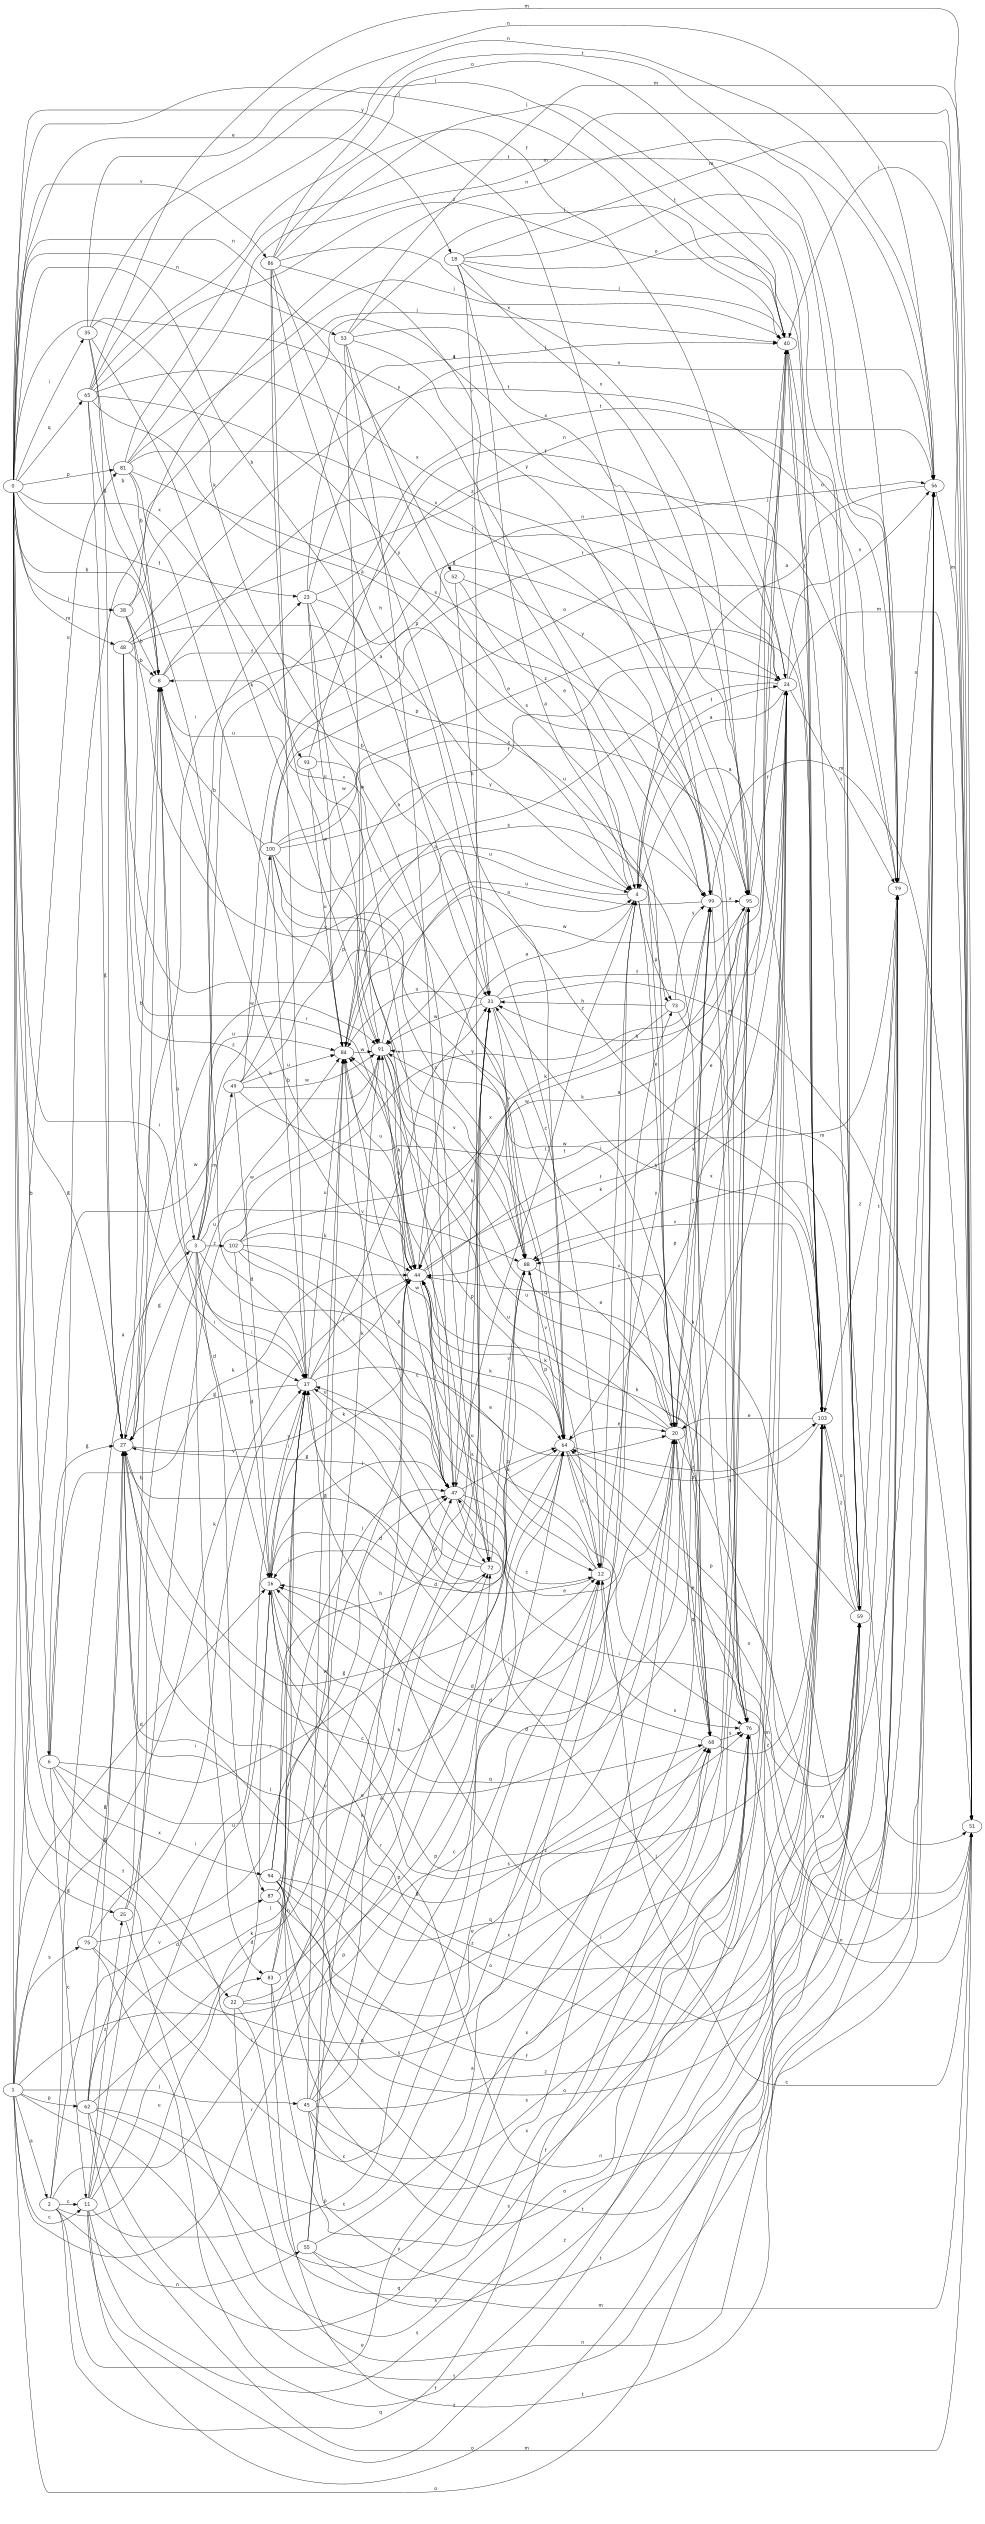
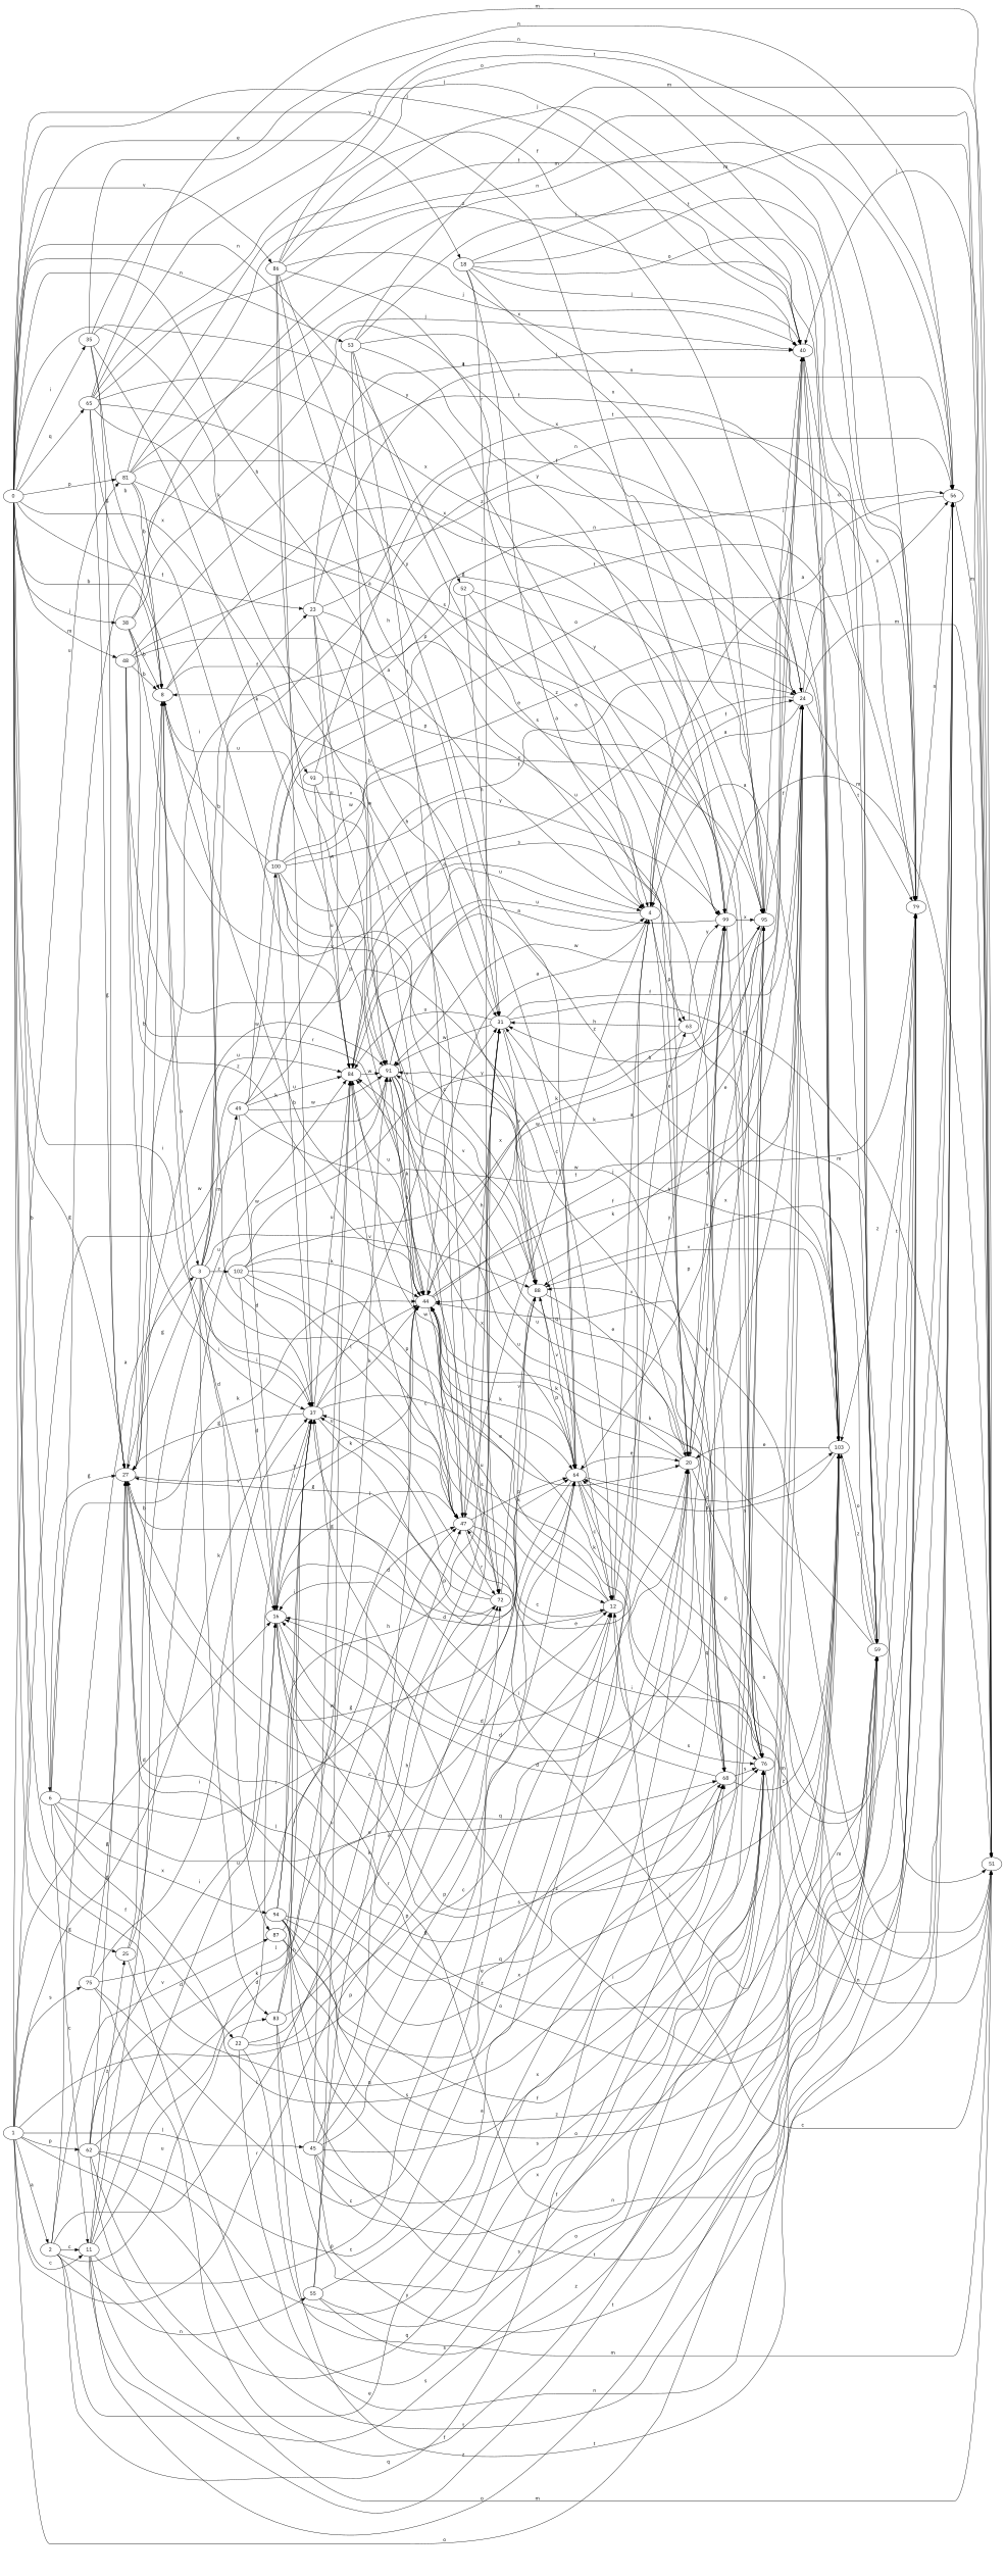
  strict digraph {
    fontname="IBM Plex Sans"
    rankdir=LR
    node [fontname="IBM Plex Sans"]
    edge [fontname="IBM Plex Sans"]
    0
    6
    8
    18
    22
    23
    25
    27
    31
    35
    37
    38
    40
    44
    48
    52
    53
    n18 [label=65]
    68
    81
    86
    93
    99
    11
    72
    20
    76
    94
    16
-   63 [label=73]
+   63
    3
    88
    24
    59
    79
    4
    51
    95
    56
    64
    91
    84
    47
    103
    12
    1
    2
    45
    62
    75
    55
    83
    87
    49
    100
    102
    0 -> 6 [label=b]
    0 -> 8 [label=b]
    0 -> 18 [label=e]
    0 -> 22 [label=f]
    0 -> 23 [label=f]
    0 -> 25 [label=g]
    0 -> 27 [label=g]
    0 -> 31 [label=h]
    0 -> 35 [label=i]
    0 -> 37 [label=i]
    0 -> 38 [label=j]
    0 -> 40 [label=j]
    0 -> 44 [label=k]
    0 -> 48 [label=m]
    0 -> 52 [label=n]
    0 -> 53 [label=n]
    0 -> n18 [label=q]
    0 -> 68 [label=q]
    0 -> 81 [label=p]
    0 -> 86 [label=v]
    0 -> 93 [label=x]
    0 -> 99 [label=y]
    6 -> 27 [label=g]
    6 -> 40 [label=j]
    6 -> 44 [label=k]
    6 -> 11 [label=c]
    6 -> 72 [label=r]
    6 -> 20 [label=e]
    6 -> 76 [label=s]
    6 -> 94 [label=x]
    8 -> 16 [label=d]
    8 -> 63 [label=p]
    8 -> 3 [label=a]
    8 -> 88 [label=v]
    8 -> 24 [label=f]
    18 -> 40 [label=j]
    18 -> 72 [label=r]
    18 -> 59 [label=o]
    18 -> 79 [label=t]
    18 -> 4 [label=a]
    18 -> 51 [label=m]
    18 -> 95 [label=x]
    22 -> 16 [label=d]
    22 -> 88 [label=v]
    22 -> 51 [label=m]
    22 -> 56 [label=n]
    22 -> 64 [label=p]
    23 -> 31 [label=h]
    23 -> 40 [label=j]
    23 -> 76 [label=s]
    23 -> 79 [label=t]
    23 -> 56 [label=n]
    23 -> 91 [label=w]
    23 -> 84 [label=u]
    25 -> 8 [label=b]
    25 -> 76 [label=s]
    25 -> 91 [label=w]
    27 -> 8 [label=b]
    27 -> 59 [label=o]
    27 -> 91 [label=w]
    27 -> 84 [label=u]
    27 -> 47 [label=y]
    27 -> 103 [label=z]
    27 -> 12 [label=c]
    31 -> 88 [label=v]
    31 -> 24 [label=f]
    31 -> 51 [label=m]
    31 -> 91 [label=w]
    31 -> 84 [label=u]
    31 -> 12 [label=c]
    35 -> 8 [label=b]
    35 -> 27 [label=g]
    35 -> 40 [label=j]
    35 -> 44 [label=k]
    35 -> 99 [label=y]
    35 -> 56 [label=n]
    37 -> 27 [label=g]
    37 -> 31 [label=h]
    37 -> 44 [label=k]
    37 -> 20 [label=e]
    37 -> 64 [label=p]
    37 -> 84 [label=u]
    38 -> 8 [label=b]
    38 -> 72 [label=r]
    38 -> 88 [label=v]
    38 -> 24 [label=f]
    38 -> 56 [label=n]
    40 -> 31 [label=h]
    40 -> 44 [label=k]
    40 -> 59 [label=o]
    40 -> 103 [label=z]
    44 -> 8 [label=b]
    44 -> 40 [label=j]
    44 -> 24 [label=f]
    44 -> 4 [label=a]
    44 -> 84 [label=u]
    44 -> 47 [label=l]
    48 -> 8 [label=b]
    48 -> 37 [label=i]
    48 -> 44 [label=k]
    48 -> 79 [label=t]
    48 -> 4 [label=a]
    48 -> 64 [label=p]
    48 -> 103 [label=z]
    52 -> 31 [label=h]
    52 -> 99 [label=y]
    52 -> 20 [label=e]
    53 -> 40 [label=j]
    53 -> 99 [label=y]
    53 -> 20 [label=e]
    53 -> 51 [label=m]
    53 -> 95 [label=x]
    53 -> 91 [label=w]
    53 -> 47 [label=l]
    n18 -> 27 [label=g]
    n18 -> 37 [label=i]
    n18 -> 99 [label=y]
    n18 -> 59 [label=o]
    n18 -> 4 [label=a]
    n18 -> 51 [label=m]
    n18 -> 95 [label=x]
    n18 -> 56 [label=n]
    n18 -> 103 [label=z]
    68 -> 27 [label=g]
    68 -> 37 [label=i]
-   68 -> 20 [label=e]
    68 -> 76 [label=s]
    68 -> 88 [label=v]
    68 -> 84 [label=u]
    68 -> 103 [label=z]
    81 -> 8 [label=b]
    81 -> 40 [label=j]
    81 -> 76 [label=s]
    81 -> 79 [label=t]
    81 -> 51 [label=m]
    81 -> 95 [label=x]
    81 -> 84 [label=u]
    86 -> 31 [label=h]
    86 -> 37 [label=i]
    86 -> 40 [label=j]
    86 -> 24 [label=f]
    86 -> 79 [label=t]
    86 -> 4 [label=a]
    86 -> 95 [label=x]
    86 -> 64 [label=p]
    86 -> 91 [label=w]
    93 -> 72 [label=r]
    93 -> 24 [label=f]
    93 -> 84 [label=u]
    93 -> 47 [label=l]
    99 -> 76 [label=s]
    99 -> 16 [label=d]
    99 -> 51 [label=m]
    99 -> 95 [label=x]
    99 -> 84 [label=u]
    11 -> 25 [label=z]
    11 -> 44 [label=k]
    11 -> 76 [label=s]
    11 -> 16 [label=d]
    11 -> 59 [label=o]
    11 -> 64 [label=p]
    11 -> 84 [label=u]
    11 -> 103 [label=z]
    72 -> 27 [label=g]
    72 -> 37 [label=i]
    72 -> 16 [label=d]
    72 -> 88 [label=v]
    20 -> 44 [label=k]
    20 -> 68 [label=q]
    20 -> 99 [label=y]
    20 -> 16 [label=d]
    20 -> 51 [label=m]
    20 -> 95 [label=x]
    20 -> 91 [label=w]
    20 -> 84 [label=u]
+   76 -> 44 [label=k]
    76 -> 56 [label=n]
    76 -> 91 [label=w]
    94 -> 31 [label=h]
    94 -> 37 [label=i]
    94 -> 68 [label=q]
    94 -> 24 [label=f]
    94 -> 59 [label=o]
    94 -> 79 [label=t]
    94 -> 95 [label=x]
    94 -> 103 [label=z]
    16 -> 37 [label=i]
    16 -> 44 [label=k]
    16 -> 68 [label=q]
    16 -> 76 [label=s]
    16 -> 56 [label=n]
    16 -> 47 [label=l]
    16 -> 103 [label=z]
    63 -> 31 [label=h]
    63 -> 44 [label=k]
    63 -> 99 [label=y]
    63 -> 51 [label=m]
    3 -> 23 [label=f]
    3 -> 27 [label=g]
    3 -> 37 [label=i]
    3 -> 76 [label=s]
    3 -> 88 [label=v]
    3 -> 56 [label=n]
    3 -> 83 [label=u]
    3 -> 87 [label=v]
    3 -> 49 [label=m]
    3 -> 100 [label=z]
    3 -> 102 [label=z]
    88 -> 27 [label=g]
    88 -> 20 [label=e]
    88 -> 64 [label=p]
    24 -> 27 [label=g]
    24 -> 16 [label=d]
    24 -> 79 [label=t]
    24 -> 4 [label=a]
    24 -> 51 [label=m]
    24 -> 56 [label=n]
    24 -> 64 [label=p]
    24 -> 84 [label=u]
    59 -> 44 [label=k]
    59 -> 88 [label=v]
    59 -> 79 [label=t]
    59 -> 64 [label=p]
    59 -> 47 [label=l]
    59 -> 103 [label=z]
    79 -> 37 [label=i]
    79 -> 56 [label=n]
    79 -> 103 [label=z]
    4 -> 20 [label=e]
    4 -> 63 [label=p]
    4 -> 24 [label=f]
    4 -> 84 [label=u]
    4 -> 47 [label=l]
    51 -> 40 [label=j]
    51 -> 44 [label=k]
    51 -> 12 [label=c]
    95 -> 40 [label=j]
    95 -> 44 [label=k]
    95 -> 20 [label=e]
    95 -> 24 [label=f]
    95 -> 91 [label=w]
    56 -> 37 [label=i]
    56 -> 4 [label=a]
    56 -> 51 [label=m]
    64 -> 8 [label=b]
    64 -> 27 [label=g]
    64 -> 44 [label=k]
    64 -> 20 [label=e]
    64 -> 88 [label=v]
    64 -> 51 [label=m]
    64 -> 56 [label=n]
    64 -> 103 [label=z]
    64 -> 12 [label=c]
    91 -> 44 [label=k]
    91 -> 68 [label=q]
    91 -> 88 [label=v]
    91 -> 4 [label=a]
-   91 -> 64 [label=p]
+   91 -> 64 [label=x]
    84 -> 91 [label=w]
    84 -> 47 [label=l]
    84 -> 103 [label=z]
    47 -> 31 [label=h]
    47 -> 72 [label=r]
    47 -> 20 [label=e]
    47 -> 64 [label=p]
    47 -> 91 [label=w]
    47 -> 12 [label=c]
    103 -> 31 [label=h]
    103 -> 40 [label=j]
    103 -> 20 [label=e]
    103 -> 88 [label=v]
    103 -> 59 [label=o]
    103 -> 4 [label=a]
    103 -> 64 [label=p]
    12 -> 44 [label=k]
    12 -> 99 [label=y]
    12 -> 76 [label=s]
    12 -> 16 [label=d]
    12 -> 4 [label=a]
    12 -> 84 [label=u]
    1 -> 44 [label=k]
    1 -> 81 [label=u]
    1 -> 11 [label=c]
    1 -> 72 [label=r]
    1 -> 16 [label=d]
    1 -> 63 [label=p]
    1 -> 59 [label=o]
    1 -> 79 [label=t]
    1 -> 91 [label=w]
    1 -> 2 [label=a]
    1 -> 45 [label=l]
    1 -> 62 [label=p]
    1 -> 75 [label=s]
    2 -> 68 [label=q]
    2 -> 11 [label=c]
    2 -> 20 [label=e]
    2 -> 3 [label=a]
    2 -> 47 [label=l]
    2 -> 55 [label=n]
    2 -> 83 [label=u]
    2 -> 87 [label=v]
    45 -> 31 [label=h]
    45 -> 76 [label=s]
    45 -> 24 [label=f]
    45 -> 79 [label=t]
    45 -> 95 [label=x]
    45 -> 64 [label=p]
    45 -> 84 [label=u]
    45 -> 12 [label=c]
    62 -> 27 [label=g]
    62 -> 31 [label=h]
    62 -> 37 [label=i]
    62 -> 68 [label=q]
    62 -> 99 [label=y]
    62 -> 51 [label=m]
    62 -> 47 [label=l]
    62 -> 12 [label=c]
    75 -> 27 [label=g]
    75 -> 37 [label=i]
    75 -> 24 [label=f]
    75 -> 47 [label=l]
    75 -> 12 [label=c]
    55 -> 44 [label=k]
    55 -> 4 [label=a]
    55 -> 95 [label=x]
    55 -> 84 [label=u]
    55 -> 103 [label=z]
    83 -> 37 [label=i]
    83 -> 72 [label=r]
    83 -> 76 [label=s]
    83 -> 79 [label=t]
    83 -> 91 [label=w]
    87 -> 37 [label=i]
    87 -> 20 [label=e]
    87 -> 59 [label=o]
-   87 -> 47 [label=l]
    49 -> 16 [label=d]
    49 -> 24 [label=f]
    49 -> 79 [label=t]
    49 -> 4 [label=a]
    49 -> 56 [label=n]
    49 -> 91 [label=w]
    49 -> 84 [label=u]
    100 -> 8 [label=b]
    100 -> 37 [label=i]
    100 -> 99 [label=y]
    100 -> 76 [label=s]
    100 -> 88 [label=v]
    100 -> 59 [label=o]
    100 -> 79 [label=t]
    100 -> 95 [label=x]
    100 -> 103 [label=z]
    100 -> 12 [label=c]
    102 -> 44 [label=k]
    102 -> 99 [label=y]
    102 -> 16 [label=d]
    102 -> 95 [label=x]
    102 -> 64 [label=p]
    102 -> 47 [label=l]
    102 -> 12 [label=c]
  }
